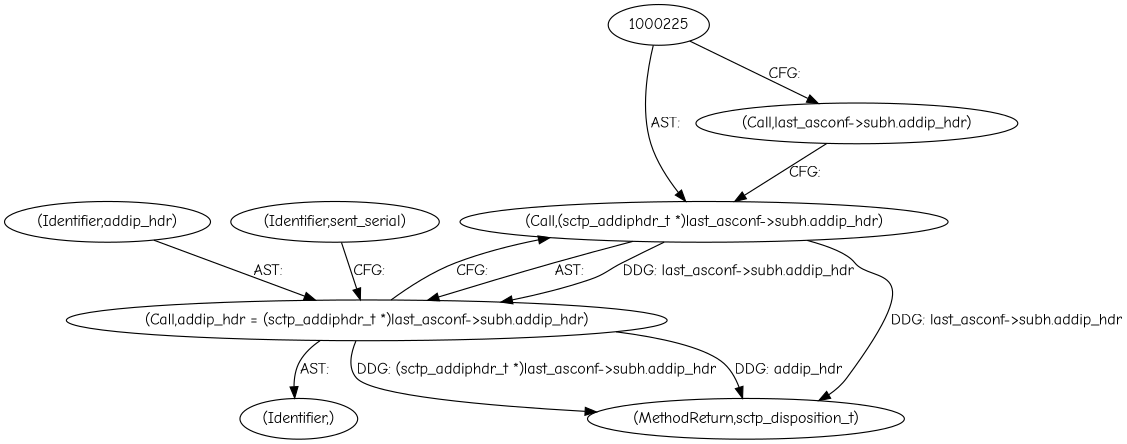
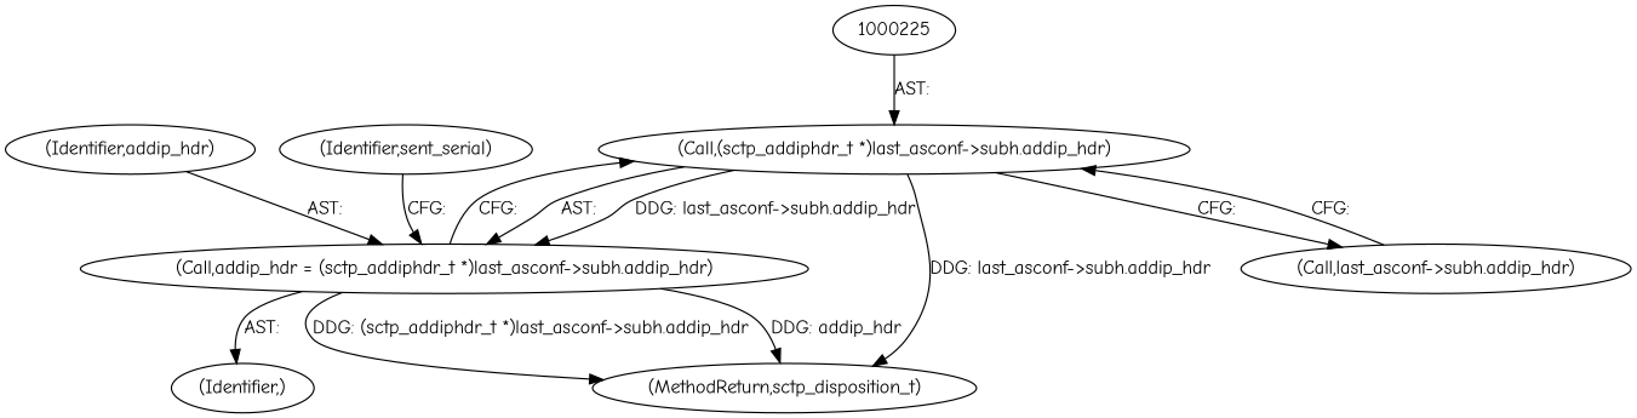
  digraph {
    fontname="Comic Neue"
    node [fontname="Comic Neue"]
    edge [fontname="Comic Neue"]
    n1 [label="(Call,(sctp_addiphdr_t *)last_asconf->subh.addip_hdr)"]
    n2 [label="(Call,addip_hdr = (sctp_addiphdr_t *)last_asconf->subh.addip_hdr)"]
    n3 [label="(MethodReturn,sctp_disposition_t)"]
    n4 [label="(Call,last_asconf->subh.addip_hdr)"]
    n5 [label="(Identifier,)"]
    n6 [label="(Identifier,addip_hdr)"]
    n7 [label="(Identifier,sent_serial)"]
    1000225
    n1 -> n2 [label="AST: "]
    n1 -> n2 [label="DDG: last_asconf->subh.addip_hdr"]
    n1 -> n3 [label="DDG: last_asconf->subh.addip_hdr"]
-   1000225 -> n4 [label="CFG: "]
+   n1 -> n4 [label="CFG: "]
    n2 -> n1 [label="CFG: "]
    n2 -> n3 [label="DDG: addip_hdr"]
    n2 -> n3 [label="DDG: (sctp_addiphdr_t *)last_asconf->subh.addip_hdr"]
    n2 -> n5 [label="AST: "]
    n4 -> n1 [label="CFG: "]
    n6 -> n2 [label="AST: "]
    n7 -> n2 [label="CFG: "]
    1000225 -> n1 [label="AST: "]
  }
